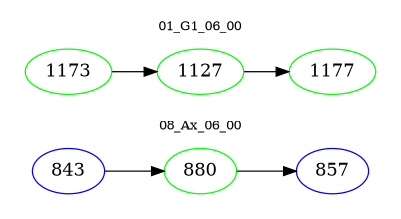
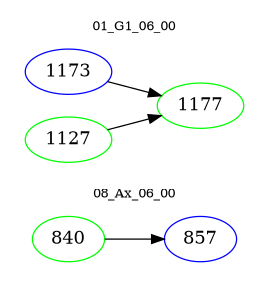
  digraph {
    rankdir=LR
    node [color=blue]
    edge [color=black]
-   n1 [label=843]
-   n2 [color=green label=880]
+   n2 [color=green label=840]
    n3 [label=857]
-   n4 [color=green label=1173]
+   n4 [label=1173]
    n5 [color=green label=1127]
    n6 [color=green label=1177]
    subgraph cluster_1 {
      color=white
      fontsize=10
      label="08_Ax_06_00"
-     n1
      n2
      n3
    }
    subgraph cluster_2 {
      color=white
      fontsize=10
      label="01_G1_06_00"
      n4
      n5
      n6
    }
-   n1 -> n2
    n2 -> n3
-   n4 -> n5
+   n4 -> n6
    n5 -> n6
  }
